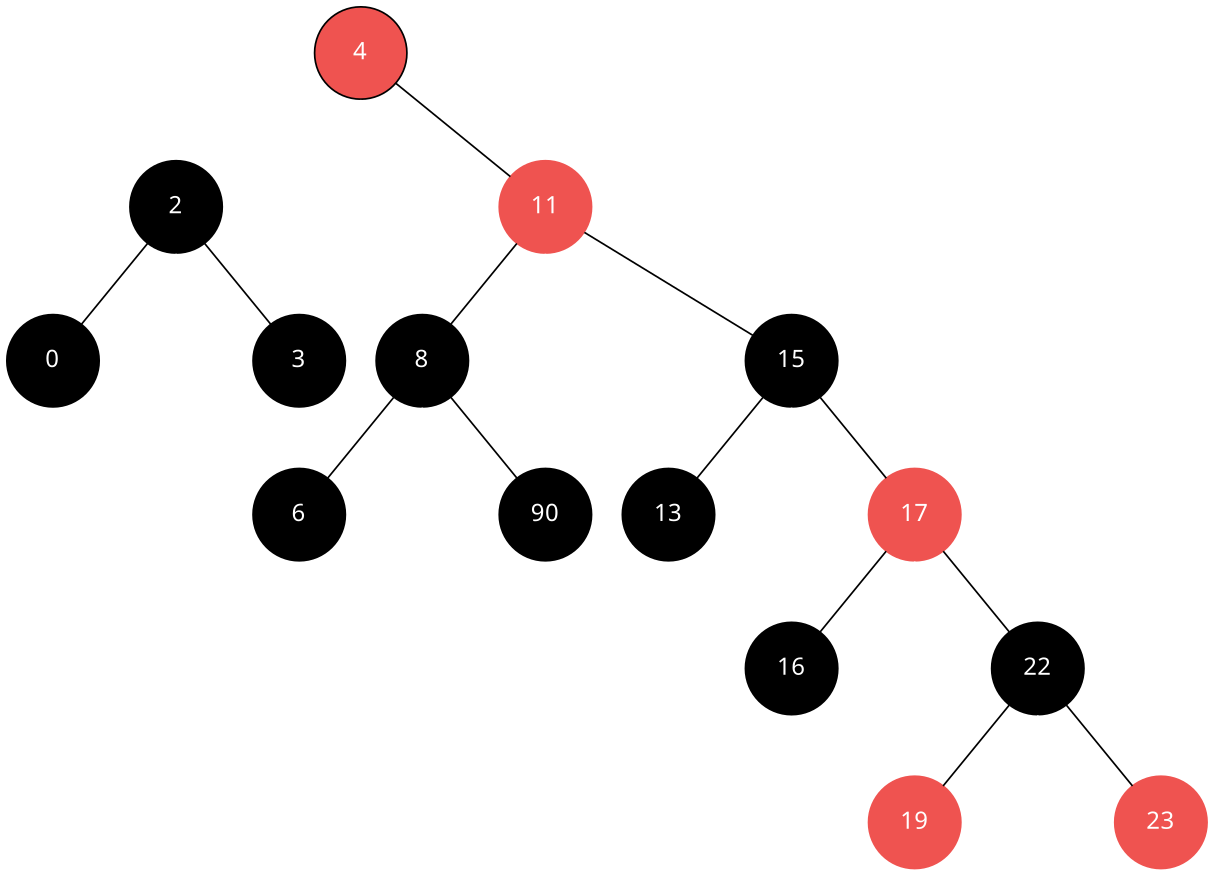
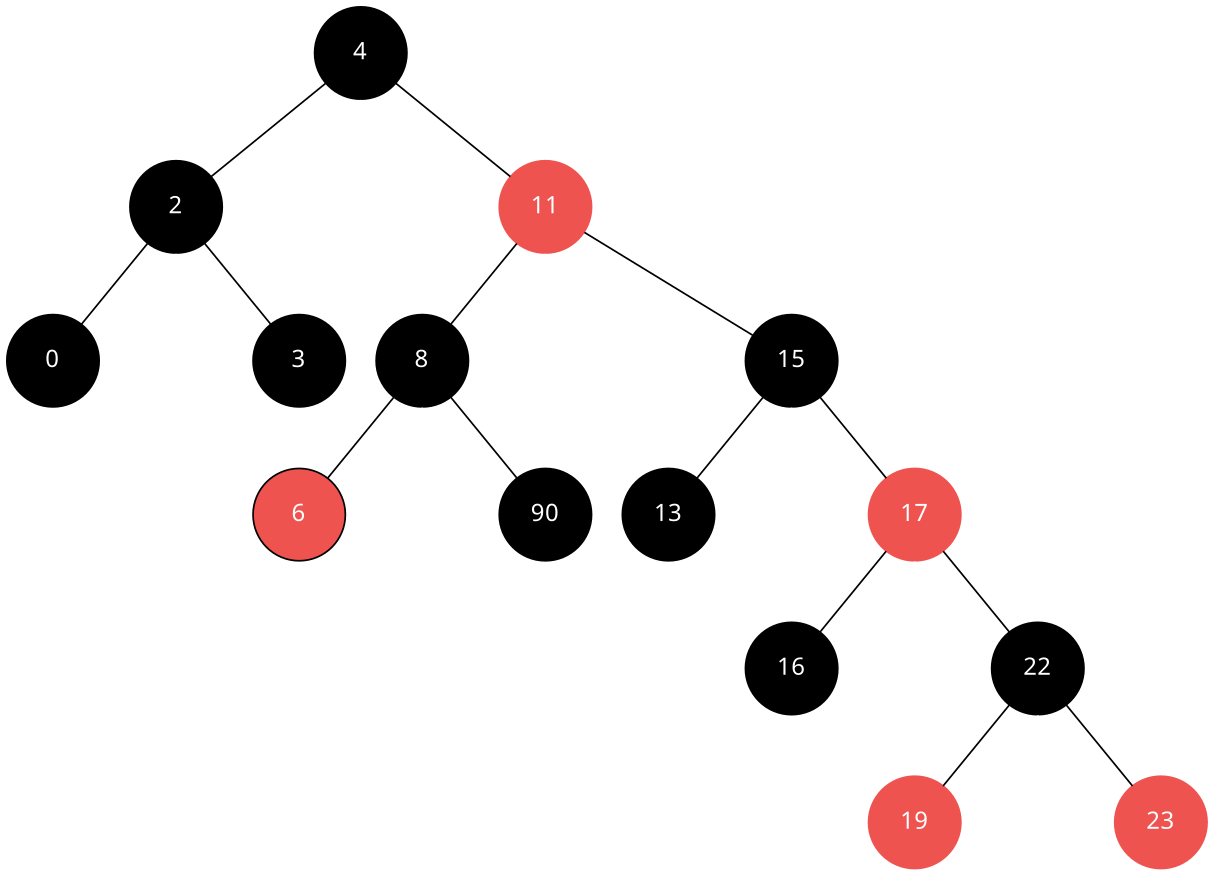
  digraph {
    fontname="Noto Sans"
    node [color=black fixedsize=true fontcolor=white fontname="Noto Sans" shape=circle style=filled]
    edge [arrowhead=none color=black fontname="Noto Sans" style=filled weight=10]
-   4 [height=0.75 width=0.75 fillcolor="#ef5350"]
+   4 [height=0.75 width=0.75]
    2 [height=0.75 width=0.75]
    "[4" [color=white height=0.75 width=0.75]
    11 [color="#ef5350" height=0.75 width=0.75]
    0 [height=0.75 width=0.75]
    "[2" [color=white height=0.75 width=0.75]
    3 [height=0.75 width=0.75]
    8 [height=0.75 width=0.75]
    "[11" [color=white height=0.75 width=0.75]
    15 [height=0.75 width=0.75]
-   6 [height=0.75 width=0.75]
+   6 [height=0.75 width=0.75 fillcolor="#ef5350"]
    "[8" [color=white height=0.75 width=0.75]
    n13 [height=0.75 label=90 width=0.75]
    13 [height=0.75 width=0.75]
    "[15" [color=white height=0.75 width=0.75]
    17 [color="#ef5350" height=0.75 width=0.75]
    16 [height=0.75 width=0.75]
    "[17" [color=white height=0.75 width=0.75]
    22 [height=0.75 width=0.75]
    19 [color="#ef5350" height=0.75 width=0.75]
    "[22" [color=white height=0.75 width=0.75]
    23 [color="#ef5350" height=0.75 width=0.75]
+   4 -> 2
    4 -> "[4" [color=white weight=100]
    4 -> 11
    2 -> 0
    2 -> "[2" [color=white weight=100]
    2 -> 3
    11 -> 8
    11 -> "[11" [color=white weight=100]
    11 -> 15
    8 -> 6
    8 -> "[8" [color=white weight=100]
    8 -> n13
    15 -> 13
    15 -> "[15" [color=white weight=100]
    15 -> 17
    17 -> 16
    17 -> "[17" [color=white weight=100]
    17 -> 22
    22 -> 19
    22 -> "[22" [color=white weight=100]
    22 -> 23
  }
